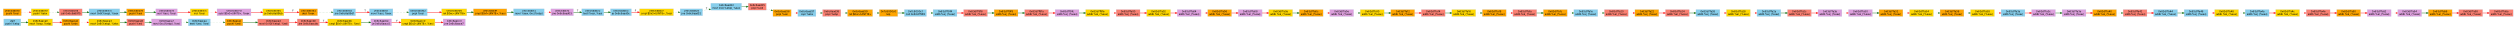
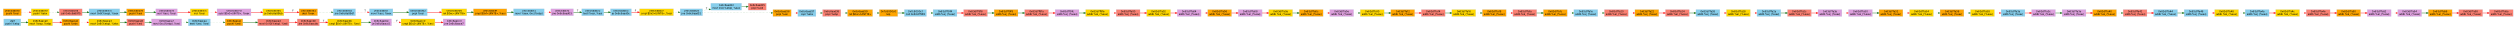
  digraph {
    fontname=Inter
    rankdir=LR
    node [color=lightsteelblue fillcolor=skyblue fontname=Inter shape=rectangle style=filled]
    edge [color=darkgreen fontname=Inter style=bold]
    n1 [color=lightgrey label="start\npushl %ebp"]
    n2 [fillcolor=gold label="0x6c6aaca0\nmovl %esp, %ebp"]
    n3 [fillcolor=orange label="0x6c6aaca2\npushl %ebx"]
    n4 [fillcolor=gold label="0x6c6aaca3\nmovl 0x8(%ebp), %ebx"]
    n5 [fillcolor=salmon label="0x6c6aaca6\npushl %esi"]
    n6 [fillcolor=plum label="0x6c6aaca7\nmovl 0xc(%ebp), %esi"]
    n7 [label="0x6c6aacaa\ntestl %esi, %esi"]
    n8 [fillcolor=orange label="0x6c6aacac\npushl %edi"]
    n9 [fillcolor=salmon label="0x6c6aacad\nmovl 0x10(%ebp), %edi"]
    n10 [fillcolor=salmon label="0x6c6aacb0\njne 0x6c6aacbb"]
    n11 [fillcolor=gold label="0x6c6aacbb\ncmpl $0x1<UINT8>, %esi"]
    n12 [fillcolor=plum label="0x6c6aacbe\nje 0x6c6aacc5"]
    n13 [fillcolor=gold label="0x6c6aacc0\ncmpl $0x2<UINT8>, %esi"]
    n14 [fillcolor=plum label="0x6c6aacc3\njne 0x6c6aace7"]
    n15 [fillcolor=orange label="0x6c6aace8\npushl %esi"]
    n16 [fillcolor=gold label="0x6c6aace9\npushl %ebx"]
    n17 [fillcolor=salmon label="0x6c6aacea\ncall 0x6c6a8975"]
    n18 [label="0x6c6a8975\nmovl 0x8(%esp), %eax"]
    n19 [fillcolor=orange label="0x6c6a8979\npushl %esi"]
    n20 [fillcolor=plum label="0x6c6a897a\nxorl %esi, %esi"]
    n21 [fillcolor=gold label="0x6c6a897c\nincl %esi"]
    n22 [fillcolor=plum label="0x6c6a897d\nsubl $0x0<UINT8>, %eax"]
    n23 [fillcolor=gold label="0x6c6a8980\nje 0x6c6a89bb"]
    n24 [fillcolor=orange label="0x6c6a8982\ndecl %eax"]
    n25 [label="0x6c6a8983\njne 0x6c6a89d1"]
    n26 [label="0x6c6a89d1\nmovl %esi, %eax"]
    n27 [label="0x6c6a89d3\npopl %esi"]
    n28 [fillcolor=gold label="0x6c6a89d4\nret $0xc<UINT16>"]
    n29 [fillcolor=orange label="0x6c6aacef\ncmpl $0x1<UINT8>, %esi"]
    n30 [label="0x6c6aacf2\nmovl %eax, 0xc(%ebp)"]
    n31 [fillcolor=plum label="0x6c6aacf5\njne 0x6c6aad03"]
    n32 [label="0x6c6aad03\ntestl %esi, %esi"]
    n33 [label="0x6c6aad05\nje 0x6c6aad0c"]
    n34 [fillcolor=gold label="0x6c6aad07\ncmpl $0x3<UINT8>, %esi"]
    n35 [label="0x6c6aad0a\njne 0x6c6aad32"]
    n36 [label="0x6c6aad32\nmovl 0xc(%ebp), %eax"]
    n37 [fillcolor=salmon label="0x6c6aad35\npopl %edi"]
    n38 [fillcolor=orange label="0x6c6aad36\npopl %esi"]
    n39 [label="0x6c6aad37\npopl %ebx"]
    n40 [fillcolor=salmon label="0x6c6aad38\npopl %ebp"]
    n41 [fillcolor=orange label="0x6c6aad39\nret $0xc<UINT16>"]
    n42 [fillcolor=orange label="0x7c8000c0\nnop "]
    n43 [label="0x7c8000c1\ncall 0x63d7f9f4"]
    n44 [label="0x63d7f9f4\naddb %al, (%eax)"]
    n45 [fillcolor=salmon label="0x63d7f9f6\naddb %al, (%eax)"]
    n46 [fillcolor=orange label="0x63d7f9f8\naddb %al, (%eax)"]
    n47 [fillcolor=salmon label="0x63d7f9fa\naddb %al, (%eax)"]
    n48 [fillcolor=plum label="0x63d7f9fc\naddb %al, (%eax)"]
    n49 [fillcolor=gold label="0x63d7f9fe\naddb %al, (%eax)"]
    n50 [fillcolor=salmon label="0x63d7fa00\naddb %al, (%eax)"]
    n51 [fillcolor=gold label="0x63d7fa02\naddb %al, (%eax)"]
    n52 [fillcolor=plum label="0x63d7fa04\naddb %al, (%eax)"]
    n53 [fillcolor=orange label="0x63d7fa06\naddb %al, (%eax)"]
    n54 [fillcolor=plum label="0x63d7fa08\naddb %al, (%eax)"]
    n55 [fillcolor=gold label="0x63d7fa0a\naddb %al, (%eax)"]
    n56 [fillcolor=orange label="0x63d7fa0c\naddb %al, (%eax)"]
    n57 [fillcolor=plum label="0x63d7fa0e\naddb %al, (%eax)"]
    n58 [fillcolor=gold label="0x63d7fa10\naddb %al, (%eax)"]
    n59 [fillcolor=orange label="0x63d7fa12\naddb %al, (%eax)"]
    n60 [fillcolor=salmon label="0x63d7fa14\naddb %al, (%eax)"]
    n61 [fillcolor=gold label="0x63d7fa16\naddb %al, (%eax)"]
    n62 [fillcolor=orange label="0x63d7fa18\naddb %al, (%eax)"]
    n63 [fillcolor=salmon label="0x63d7fa1a\naddb %al, (%eax)"]
    n64 [fillcolor=orange label="0x63d7fa1c\naddb %al, (%eax)"]
    n65 [label="0x63d7fa1e\naddb %al, (%eax)"]
    n66 [fillcolor=salmon label="0x63d7fa20\naddb %al, (%eax)"]
    n67 [fillcolor=orange label="0x63d7fa22\naddb %al, (%eax)"]
    n68 [fillcolor=salmon label="0x63d7fa24\naddb %al, (%eax)"]
    n69 [label="0x63d7fa26\naddb %al, (%eax)"]
    n70 [fillcolor=gold label="0x63d7fa28\naddb %al, (%eax)"]
    n71 [label="0x63d7fa2a\naddb %al, (%eax)"]
    n72 [fillcolor=salmon label="0x63d7fa2c\naddb %al, (%eax)"]
    n73 [fillcolor=plum label="0x63d7fa2e\naddb %al, (%eax)"]
    n74 [fillcolor=plum label="0x63d7fa30\naddb %al, (%eax)"]
    n75 [fillcolor=orange label="0x63d7fa32\naddb %al, (%eax)"]
    n76 [fillcolor=gold label="0x63d7fa34\naddb %al, (%eax)"]
    n77 [fillcolor=orange label="0x63d7fa36\naddb %al, (%eax)"]
    n78 [fillcolor=gold label="0x63d7fa38\naddb %al, (%eax)"]
    n79 [label="0x63d7fa3a\naddb %al, (%eax)"]
    n80 [fillcolor=plum label="0x63d7fa3c\naddb %al, (%eax)"]
    n81 [fillcolor=plum label="0x63d7fa3e\naddb %al, (%eax)"]
    n82 [fillcolor=orange label="0x63d7fa40\naddb %al, (%eax)"]
    n83 [fillcolor=salmon label="0x63d7fa42\naddb %al, (%eax)"]
    n84 [label="0x63d7fa44\naddb %al, (%eax)"]
    n85 [label="0x63d7fa46\naddb %al, (%eax)"]
    n86 [fillcolor=gold label="0x63d7fa48\naddb %al, (%eax)"]
    n87 [label="0x63d7fa4a\naddb %al, (%eax)"]
    n88 [fillcolor=gold label="0x63d7fa4c\naddb %al, (%eax)"]
    n89 [fillcolor=salmon label="0x63d7fa4e\naddb %al, (%eax)"]
    n90 [fillcolor=orange label="0x63d7fa50\naddb %al, (%eax)"]
    n91 [fillcolor=plum label="0x63d7fa52\naddb %al, (%eax)"]
    n92 [fillcolor=plum label="0x63d7fa54\naddb %al, (%eax)"]
    n93 [fillcolor=orange label="0x63d7fa56\naddb %al, (%eax)"]
    n94 [fillcolor=salmon label="0x63d7fa58\naddb %al, (%eax)"]
    n95 [fillcolor=salmon label="0x63d7fa5a\naddb %al, (%eax)"]
    n1 -> n2
    n2 -> n3 [color=red]
    n3 -> n4 [color=red style=dotted]
    n4 -> n5
    n5 -> n6
    n6 -> n7 [style=dotted]
    n7 -> n8 [style=dotted]
    n8 -> n9
    n9 -> n10 [color=red]
    n10 -> n11 [color=red label=T]
    n11 -> n12
-   n12 -> n13 [color=red label=F]
+   n12 -> n13 [color=red label=F style=dotted]
    n13 -> n14 [color=red]
    n15 -> n16 [color=red style=dotted]
    n16 -> n17 [style=dotted]
    n17 -> n18
    n18 -> n19
    n19 -> n20
    n20 -> n21 [color=red]
    n21 -> n22 [color=red style=dotted]
    n22 -> n23 [color=red]
    n23 -> n24 [color=red label=F]
    n24 -> n25 [style=dotted]
-   n25 -> n26 [color=red label=T]
-   n26 -> n27 [style=dotted]
+   n25 -> n26 [color=red label=T style=dotted]
+   n26 -> n27
    n27 -> n28 [color=red]
    n28 -> n29
    n29 -> n30
    n30 -> n31 [color=red style=dotted]
    n31 -> n32 [label=T]
    n32 -> n33
    n33 -> n34 [color=red label=F]
    n34 -> n35 [style=dotted]
    n35 -> n36 [label=T style=dotted]
    n36 -> n37
-   n37 -> n38 [style=dotted]
+   n35 -> n38 [style=dotted]
    n38 -> n39 [color=red style=dotted]
    n39 -> n40 [style=dotted]
    n40 -> n41 [style=dotted]
    n41 -> n42 [style=dotted]
    n42 -> n43
    n43 -> n44 [style=dotted]
    n44 -> n45 [color=red]
    n45 -> n46
    n46 -> n47
    n47 -> n48 [color=red]
    n48 -> n49
    n49 -> n50 [color=red style=dotted]
    n50 -> n51 [color=red]
    n51 -> n52 [color=red]
    n52 -> n53 [color=red style=dotted]
    n53 -> n54 [color=red]
    n54 -> n55 [color=red]
    n55 -> n56
    n56 -> n57 [color=red style=dotted]
    n57 -> n58 [style=dotted]
    n58 -> n59
    n59 -> n60 [color=red]
    n60 -> n61
    n61 -> n62 [style=dotted]
    n62 -> n63 [color=red style=dotted]
    n63 -> n64
    n64 -> n65 [style=dotted]
    n65 -> n66 [style=dotted]
    n66 -> n67 [color=red style=dotted]
    n67 -> n68 [color=red]
    n68 -> n69
    n69 -> n70 [color=red style=dotted]
    n70 -> n71 [color=red style=dotted]
    n71 -> n72
    n72 -> n73 [color=red]
    n73 -> n74 [color=red style=dotted]
    n74 -> n75
    n75 -> n76 [color=red style=dotted]
    n76 -> n77 [style=dotted]
    n77 -> n78 [style=dotted]
    n78 -> n79 [color=red style=dotted]
    n79 -> n80 [color=red]
    n80 -> n81
    n81 -> n82 [color=red]
    n82 -> n83 [style=dotted]
    n83 -> n84 [color=red]
    n84 -> n85
    n85 -> n86 [color=red style=dotted]
    n86 -> n87 [style=dotted]
    n87 -> n88 [color=red]
    n88 -> n89 [color=red style=dotted]
    n89 -> n90 [color=red]
    n90 -> n91 [color=red]
    n91 -> n92 [color=red style=dotted]
    n92 -> n93
    n93 -> n94 [color=red]
    n94 -> n95 [color=red]
  }
